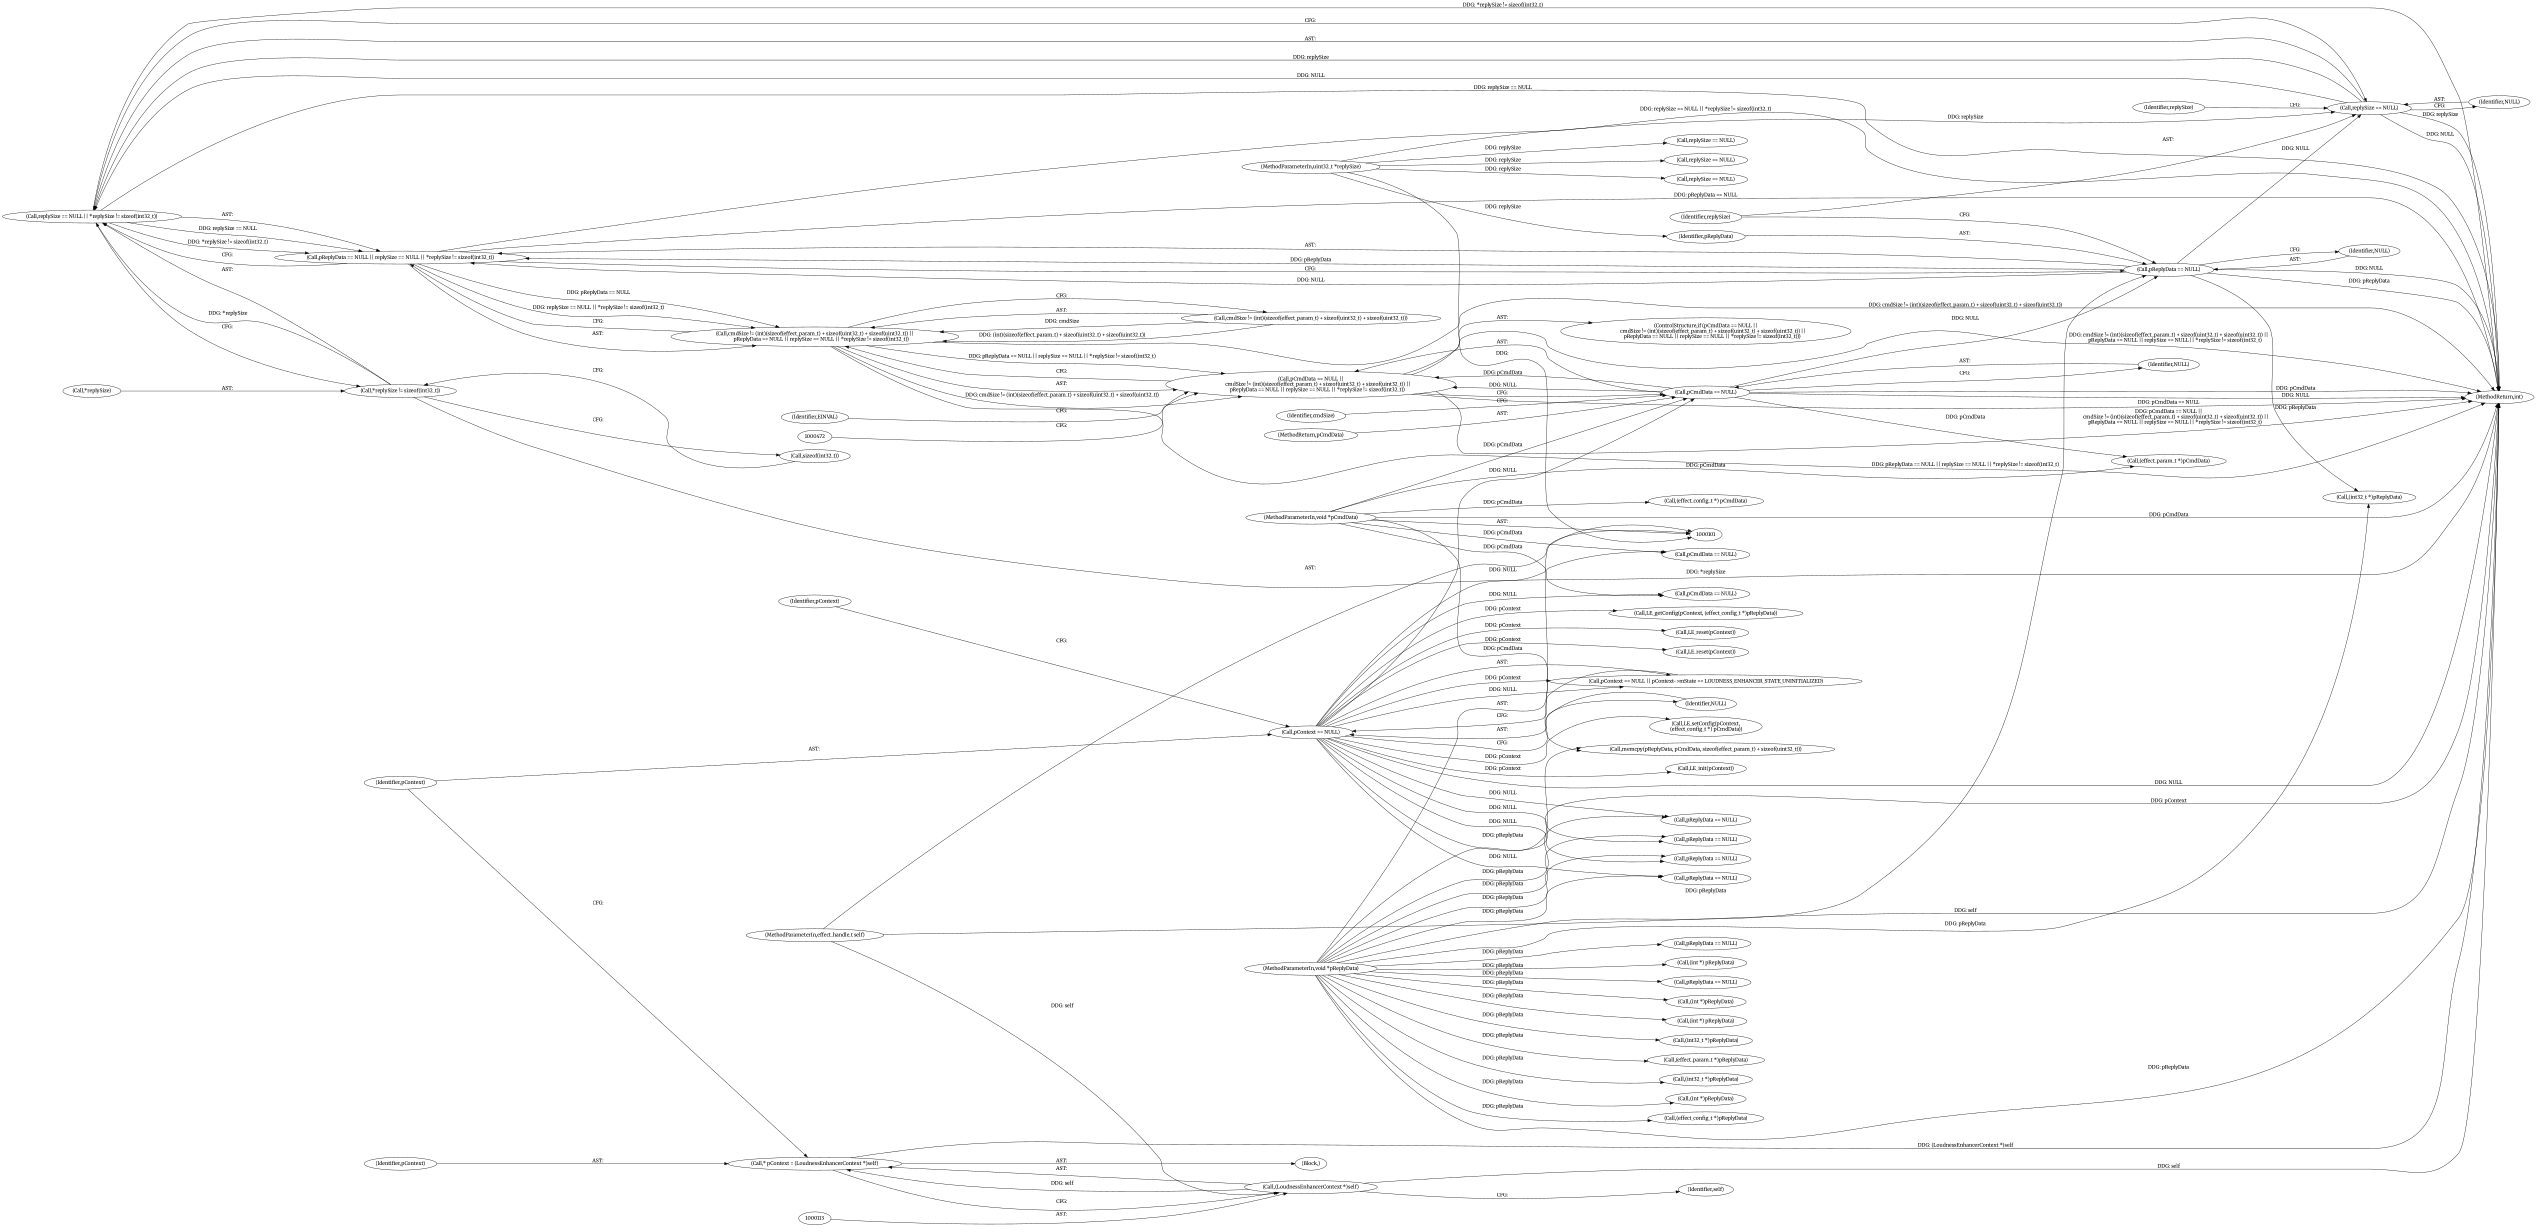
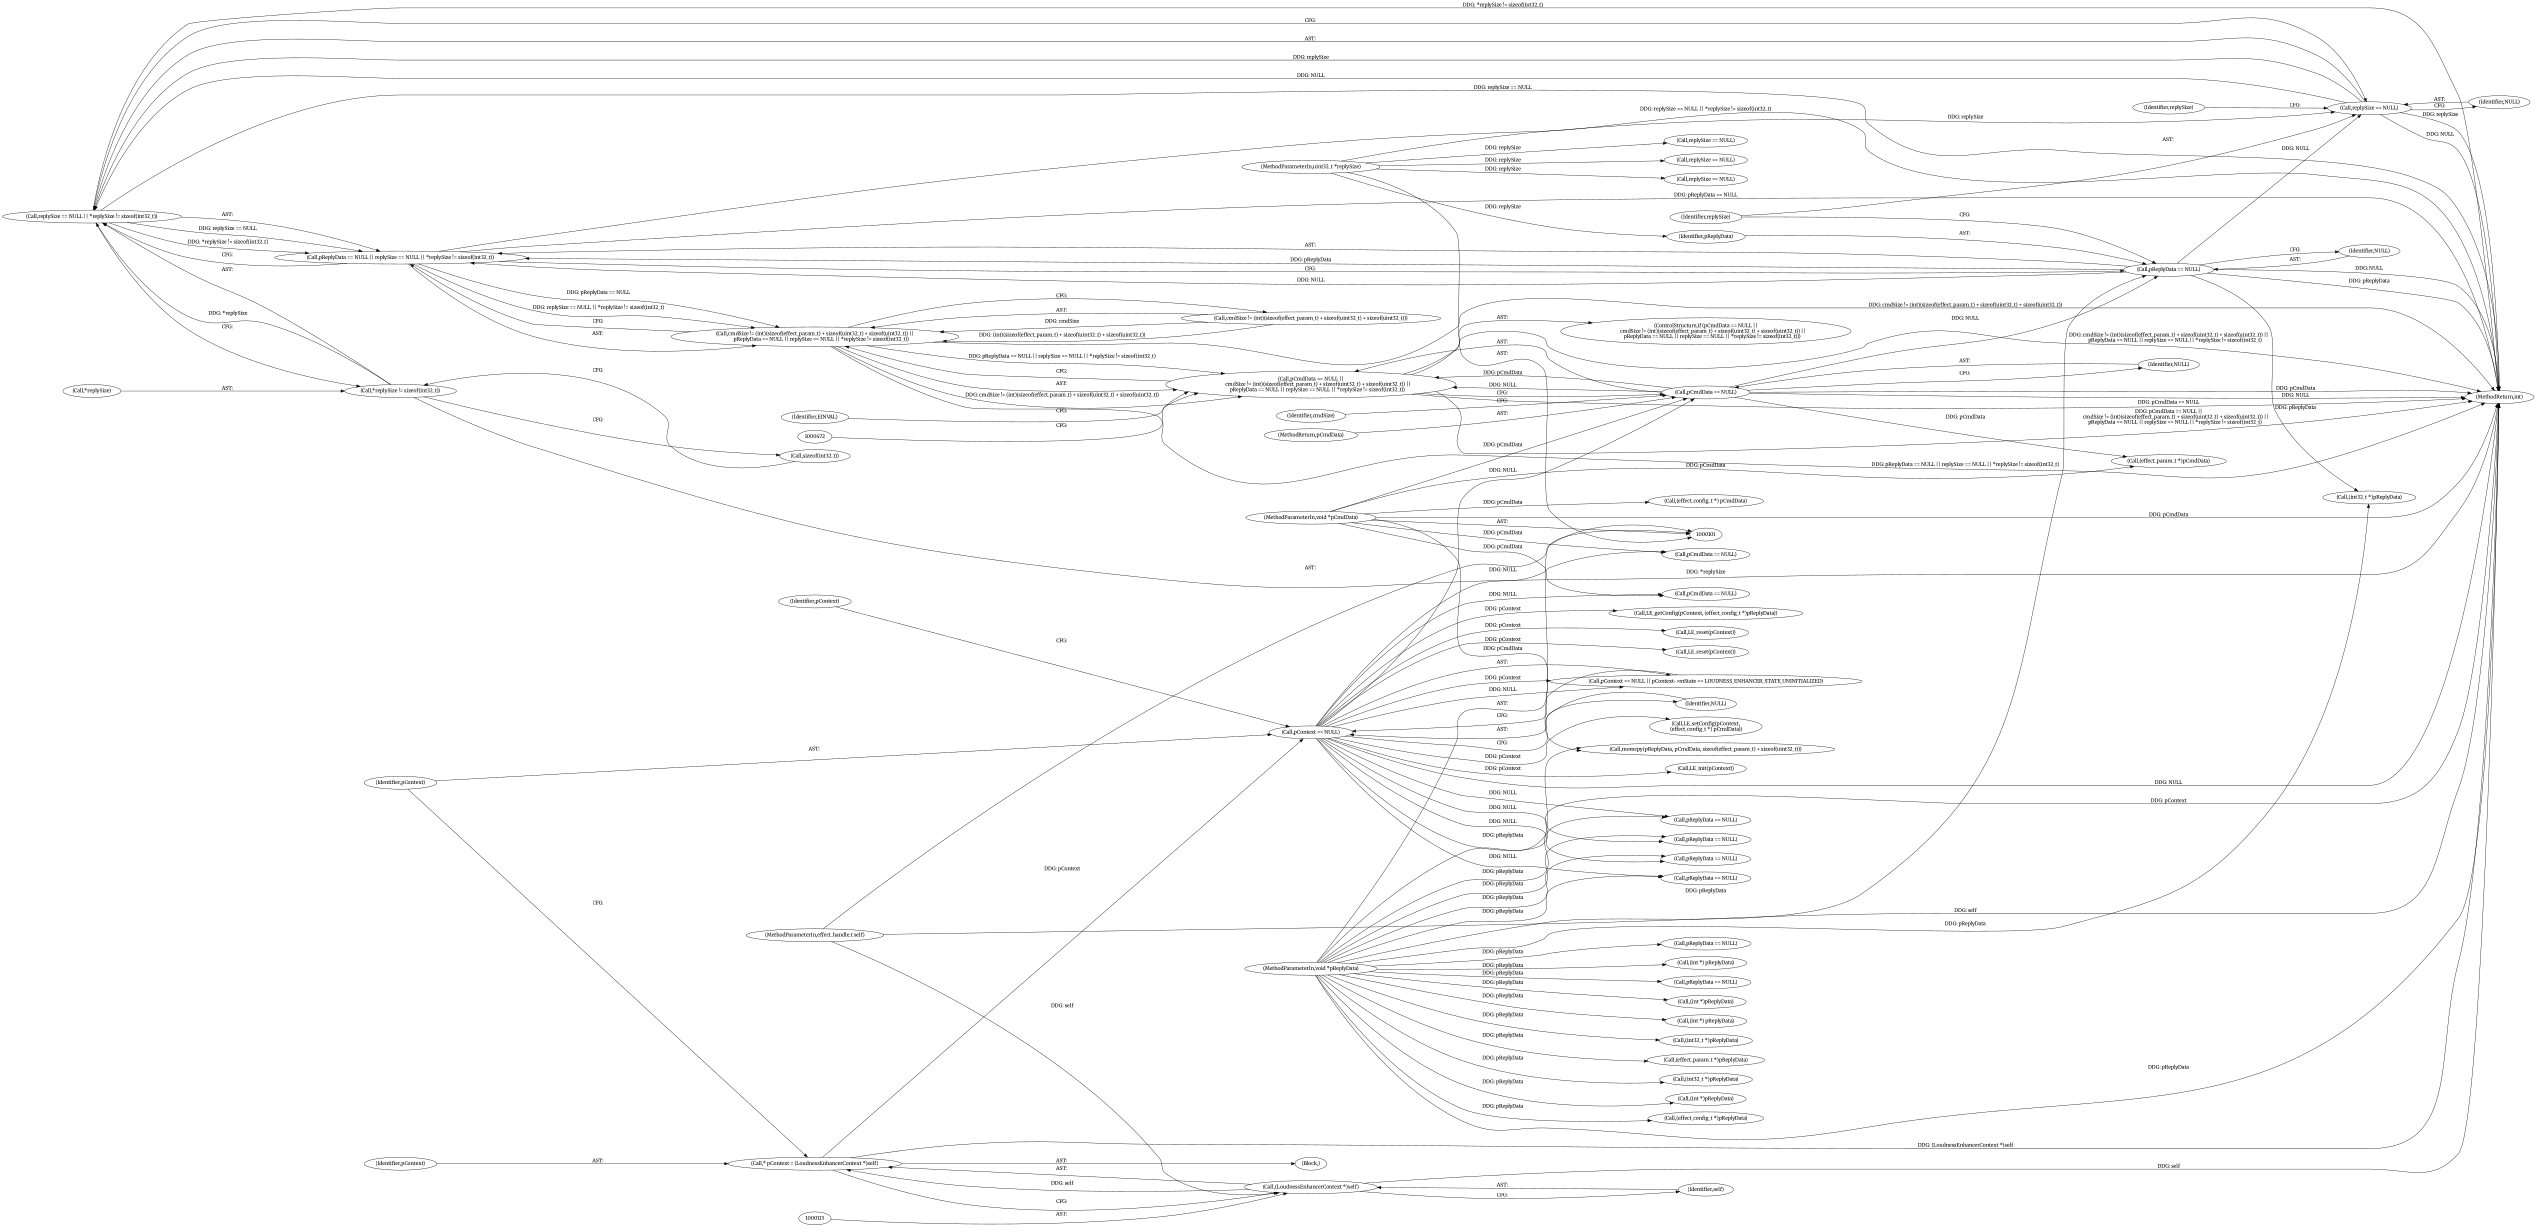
  digraph {
    fontname=Merriweather
    rankdir=LR
    node [fontname=Merriweather]
    edge [fontname=Merriweather]
    n1 [label="(Call,replySize == NULL || *replySize != sizeof(int32_t))"]
    n2 [label="(Call,replySize == NULL)"]
    n3 [label="(Call,*replySize != sizeof(int32_t))"]
    n4 [label="(Call,pReplyData == NULL || replySize == NULL || *replySize != sizeof(int32_t))"]
    n5 [label="(MethodReturn,int)"]
    n6 [label="(Identifier,NULL)"]
    n7 [label="(Call,sizeof(int32_t))"]
    n8 [label="(Call,pReplyData == NULL)"]
    n9 [label="(Call,cmdSize != (int)(sizeof(effect_param_t) + sizeof(uint32_t) + sizeof(uint32_t)) ||\n            pReplyData == NULL || replySize == NULL || *replySize != sizeof(int32_t))"]
    n10 [label="(MethodParameterIn,uint32_t *replySize)"]
    n11 [label="(Call,replySize == NULL)"]
    n12 [label="(Call,replySize == NULL)"]
    n13 [label="(Call,replySize == NULL)"]
    1000101
    n15 [label="(Identifier,pReplyData)"]
    n16 [label="(Call,(int32_t *)pReplyData)"]
    n17 [label="(Identifier,NULL)"]
    n18 [label="(MethodParameterIn,void *pReplyData)"]
    n19 [label="(Call,memcpy(pReplyData, pCmdData, sizeof(effect_param_t) + sizeof(uint32_t)))"]
    n20 [label="(Call,(int *) pReplyData)"]
    n21 [label="(Call,pReplyData == NULL)"]
    n22 [label="(Call,(int32_t *)pReplyData)"]
    n23 [label="(Call,pReplyData == NULL)"]
    n24 [label="(Call,(effect_param_t *)pReplyData)"]
    n25 [label="(Call,(int32_t *)pReplyData)"]
    n26 [label="(Call,(int *)pReplyData)"]
    n27 [label="(Call,(effect_config_t *)pReplyData)"]
    n28 [label="(Call,pReplyData == NULL)"]
    n29 [label="(Call,pReplyData == NULL)"]
    n30 [label="(Call,(int *) pReplyData)"]
    n31 [label="(Call,pReplyData == NULL)"]
    n32 [label="(Call,pReplyData == NULL)"]
    n33 [label="(Call,(int *)pReplyData)"]
    n34 [label="(Call,pCmdData == NULL)"]
    n35 [label="(Call,pCmdData == NULL ||\n             cmdSize != (int)(sizeof(effect_param_t) + sizeof(uint32_t) + sizeof(uint32_t)) ||\n            pReplyData == NULL || replySize == NULL || *replySize != sizeof(int32_t))"]
    n36 [label="(Call,(effect_param_t *)pCmdData)"]
    n37 [label="(Identifier,NULL)"]
    n38 [label="(ControlStructure,if (pCmdData == NULL ||\n             cmdSize != (int)(sizeof(effect_param_t) + sizeof(uint32_t) + sizeof(uint32_t)) ||\n            pReplyData == NULL || replySize == NULL || *replySize != sizeof(int32_t)))"]
    n39 [label="(MethodParameterIn,void *pCmdData)"]
    n40 [label="(Call,pCmdData == NULL)"]
    n41 [label="(Call,(effect_config_t *) pCmdData)"]
    n42 [label="(Call,pCmdData == NULL)"]
    n43 [label="(Call,pContext == NULL)"]
    n44 [label="(Call,LE_reset(pContext))"]
    n45 [label="(Call,LE_reset(pContext))"]
    n46 [label="(Call,pContext == NULL || pContext->mState == LOUDNESS_ENHANCER_STATE_UNINITIALIZED)"]
    n47 [label="(Identifier,NULL)"]
    n48 [label="(Call,LE_setConfig(pContext,\n (effect_config_t *) pCmdData))"]
    n49 [label="(Call,LE_init(pContext))"]
    n50 [label="(Call,LE_getConfig(pContext, (effect_config_t *)pReplyData))"]
    n51 [label="(Call,* pContext = (LoudnessEnhancerContext *)self)"]
    n52 [label="(Call,(LoudnessEnhancerContext *)self)"]
    n53 [label="(Block,)"]
    n54 [label="(Identifier,self)"]
    n55 [label="(MethodParameterIn,effect_handle_t self)"]
    n56 [label="(Call,cmdSize != (int)(sizeof(effect_param_t) + sizeof(uint32_t) + sizeof(uint32_t)))"]
    n57 [label="(Identifier,cmdSize)"]
    n58 [label="(Call,*replySize)"]
    n59 [label="(Identifier,pContext)"]
    n60 [label="(MethodReturn,pCmdData)"]
    n61 [label="(Identifier,pContext)"]
    n62 [label="(Identifier,replySize)"]
    n63 [label="(Identifier,replySize)"]
    n64 [label="(Identifier,EINVAL)"]
    n65 [label="(Identifier,pContext)"]
    1000113
    1000472
    n1 -> n2 [label="CFG: "]
    n1 -> n3 [label="CFG: "]
    n1 -> n4 [label="AST: "]
    n1 -> n4 [label="DDG: replySize == NULL"]
    n1 -> n4 [label="DDG: *replySize != sizeof(int32_t)"]
    n1 -> n5 [label="DDG: *replySize != sizeof(int32_t)"]
    n1 -> n5 [label="DDG: replySize == NULL"]
    n2 -> n1 [label="AST: "]
    n2 -> n1 [label="DDG: replySize"]
    n2 -> n1 [label="DDG: NULL"]
    n2 -> n5 [label="DDG: NULL"]
    n2 -> n5 [label="DDG: replySize"]
    n2 -> n6 [label="CFG: "]
    n3 -> n1 [label="AST: "]
    n3 -> n1 [label="DDG: *replySize"]
    n3 -> n5 [label="DDG: *replySize"]
    n3 -> n7 [label="CFG: "]
    n4 -> n1 [label="CFG: "]
    n4 -> n5 [label="DDG: pReplyData == NULL"]
    n4 -> n5 [label="DDG: replySize == NULL || *replySize != sizeof(int32_t)"]
    n4 -> n8 [label="CFG: "]
    n4 -> n9 [label="AST: "]
    n4 -> n9 [label="DDG: pReplyData == NULL"]
    n4 -> n9 [label="DDG: replySize == NULL || *replySize != sizeof(int32_t)"]
    n6 -> n2 [label="AST: "]
    n7 -> n3 [label="CFG: "]
    n8 -> n2 [label="DDG: NULL"]
    n8 -> n4 [label="AST: "]
    n8 -> n4 [label="DDG: pReplyData"]
    n8 -> n4 [label="DDG: NULL"]
    n8 -> n5 [label="DDG: NULL"]
    n8 -> n5 [label="DDG: pReplyData"]
    n8 -> n16 [label="DDG: pReplyData"]
    n8 -> n17 [label="CFG: "]
    n9 -> n4 [label="CFG: "]
    n9 -> n5 [label="DDG: cmdSize != (int)(sizeof(effect_param_t) + sizeof(uint32_t) + sizeof(uint32_t))"]
    n9 -> n5 [label="DDG: pReplyData == NULL || replySize == NULL || *replySize != sizeof(int32_t)"]
    n9 -> n35 [label="AST: "]
    n9 -> n35 [label="DDG: cmdSize != (int)(sizeof(effect_param_t) + sizeof(uint32_t) + sizeof(uint32_t))"]
    n9 -> n35 [label="DDG: pReplyData == NULL || replySize == NULL || *replySize != sizeof(int32_t)"]
    n9 -> n56 [label="CFG: "]
    n10 -> n2 [label="DDG: replySize"]
    n10 -> n11 [label="DDG: replySize"]
    n10 -> n12 [label="DDG: replySize"]
    n10 -> n13 [label="DDG: replySize"]
-   n10 -> 1000101 [label="DDG: "]
+   n10 -> 1000101 [label="AST: "]
    n10 -> n15 [label="DDG: replySize"]
    n15 -> n8 [label="AST: "]
    n17 -> n8 [label="AST: "]
    n18 -> n5 [label="DDG: pReplyData"]
    n18 -> n8 [label="DDG: pReplyData"]
    n18 -> 1000101 [label="AST: "]
    n18 -> n16 [label="DDG: pReplyData"]
    n18 -> n19 [label="DDG: pReplyData"]
    n18 -> n20 [label="DDG: pReplyData"]
    n18 -> n21 [label="DDG: pReplyData"]
    n18 -> n22 [label="DDG: pReplyData"]
    n18 -> n23 [label="DDG: pReplyData"]
    n18 -> n24 [label="DDG: pReplyData"]
    n18 -> n25 [label="DDG: pReplyData"]
    n18 -> n26 [label="DDG: pReplyData"]
    n18 -> n27 [label="DDG: pReplyData"]
    n18 -> n28 [label="DDG: pReplyData"]
    n18 -> n29 [label="DDG: pReplyData"]
    n18 -> n30 [label="DDG: pReplyData"]
    n18 -> n31 [label="DDG: pReplyData"]
    n18 -> n32 [label="DDG: pReplyData"]
    n18 -> n33 [label="DDG: pReplyData"]
    n34 -> n5 [label="DDG: pCmdData"]
    n34 -> n5 [label="DDG: NULL"]
    n34 -> n8 [label="DDG: NULL"]
    n34 -> n35 [label="AST: "]
    n34 -> n35 [label="DDG: pCmdData"]
    n34 -> n35 [label="DDG: NULL"]
    n34 -> n36 [label="DDG: pCmdData"]
    n34 -> n37 [label="CFG: "]
    n35 -> n5 [label="DDG: pCmdData == NULL"]
    n35 -> n5 [label="DDG: pCmdData == NULL ||\n             cmdSize != (int)(sizeof(effect_param_t) + sizeof(uint32_t) + sizeof(uint32_t)) ||\n            pReplyData == NULL || replySize == NULL || *replySize != sizeof(int32_t)"]
    n35 -> n5 [label="DDG: cmdSize != (int)(sizeof(effect_param_t) + sizeof(uint32_t) + sizeof(uint32_t)) ||\n            pReplyData == NULL || replySize == NULL || *replySize != sizeof(int32_t)"]
    n35 -> n9 [label="CFG: "]
    n35 -> n34 [label="CFG: "]
    n35 -> n38 [label="AST: "]
    n37 -> n34 [label="AST: "]
    n39 -> n5 [label="DDG: pCmdData"]
    n39 -> 1000101 [label="AST: "]
    n39 -> n19 [label="DDG: pCmdData"]
    n39 -> n34 [label="DDG: pCmdData"]
    n39 -> n36 [label="DDG: pCmdData"]
    n39 -> n40 [label="DDG: pCmdData"]
    n39 -> n41 [label="DDG: pCmdData"]
    n39 -> n42 [label="DDG: pCmdData"]
    n43 -> n5 [label="DDG: NULL"]
    n43 -> n5 [label="DDG: pContext"]
    n43 -> n21 [label="DDG: NULL"]
    n43 -> n23 [label="DDG: NULL"]
    n43 -> n28 [label="DDG: NULL"]
    n43 -> n32 [label="DDG: NULL"]
    n43 -> n34 [label="DDG: NULL"]
    n43 -> n40 [label="DDG: NULL"]
    n43 -> n42 [label="DDG: NULL"]
    n43 -> n44 [label="DDG: pContext"]
    n43 -> n45 [label="DDG: pContext"]
    n43 -> n46 [label="AST: "]
    n43 -> n46 [label="DDG: pContext"]
    n43 -> n46 [label="DDG: NULL"]
    n43 -> n47 [label="CFG: "]
    n43 -> n48 [label="DDG: pContext"]
    n43 -> n49 [label="DDG: pContext"]
    n43 -> n50 [label="DDG: pContext"]
    n46 -> n43 [label="CFG: "]
    n47 -> n43 [label="AST: "]
    n51 -> n5 [label="DDG: (LoudnessEnhancerContext *)self"]
+   n51 -> n43 [label="DDG: pContext"]
    n51 -> n52 [label="CFG: "]
    n51 -> n53 [label="AST: "]
    n52 -> n5 [label="DDG: self"]
    n52 -> n51 [label="AST: "]
    n52 -> n51 [label="DDG: self"]
    n52 -> n54 [label="CFG: "]
+   n54 -> n52 [label="AST: "]
    n55 -> n5 [label="DDG: self"]
    n55 -> 1000101 [label="AST: "]
    n55 -> n52 [label="DDG: self"]
    n56 -> n9 [label="AST: "]
    n56 -> n9 [label="DDG: cmdSize"]
    n56 -> n9 [label="DDG: (int)(sizeof(effect_param_t) + sizeof(uint32_t) + sizeof(uint32_t))"]
    n57 -> n34 [label="CFG: "]
    n58 -> n3 [label="AST: "]
    n59 -> n43 [label="CFG: "]
    n60 -> n34 [label="AST: "]
    n61 -> n51 [label="AST: "]
    n62 -> n2 [label="AST: "]
    n62 -> n8 [label="CFG: "]
    n63 -> n2 [label="CFG: "]
    n64 -> n35 [label="CFG: "]
    n65 -> n43 [label="AST: "]
    n65 -> n51 [label="CFG: "]
    1000113 -> n52 [label="AST: "]
    1000472 -> n35 [label="CFG: "]
  }
